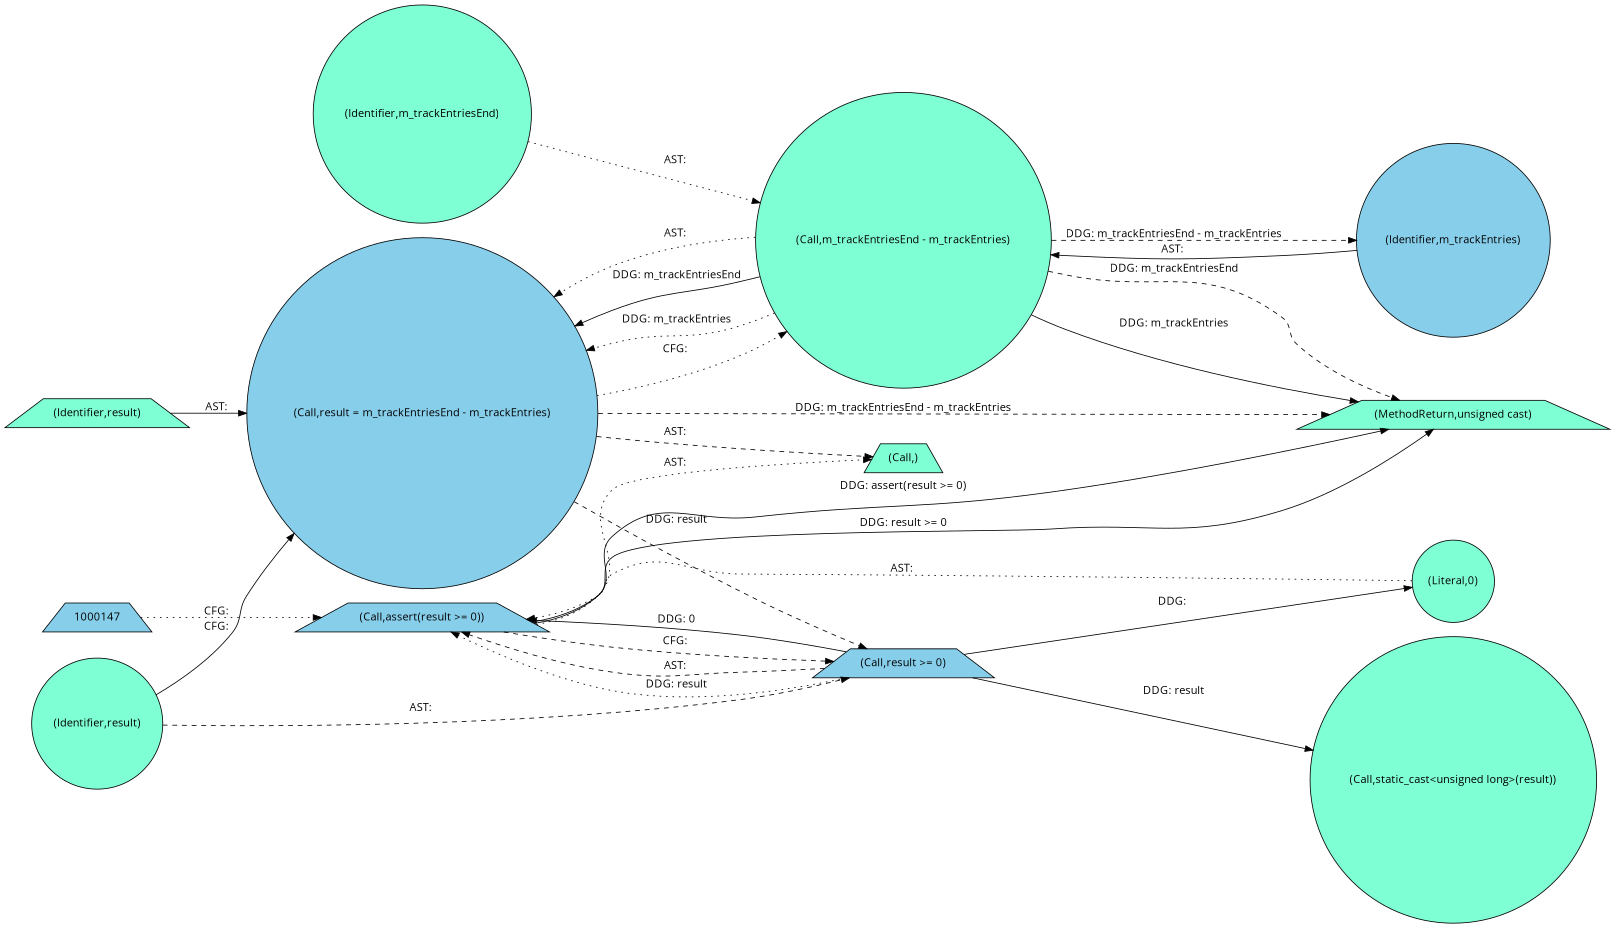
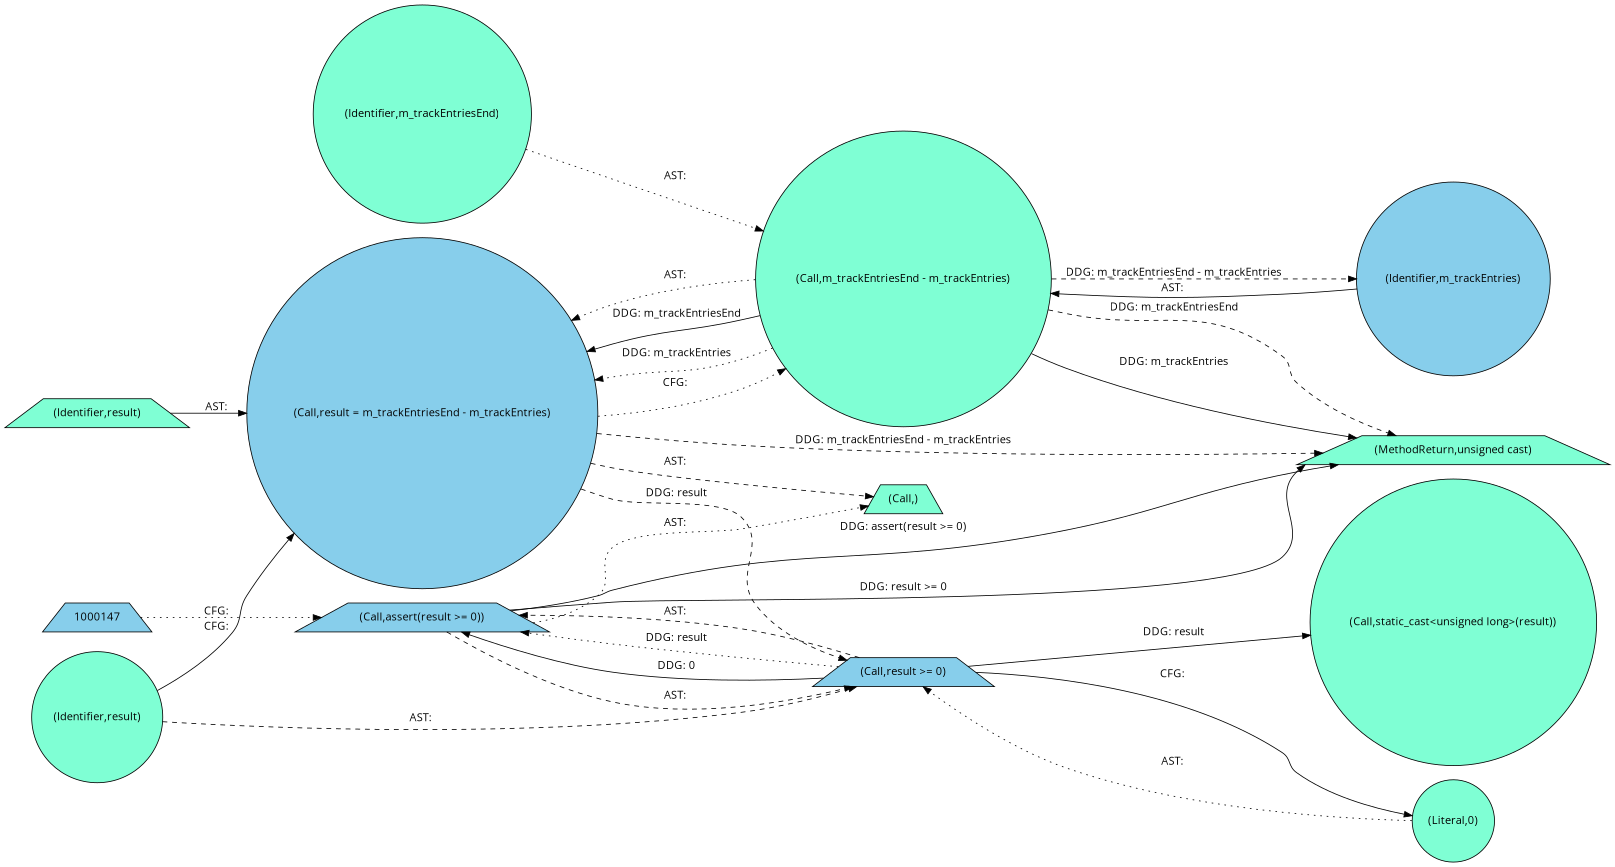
  digraph {
    fontname="Open Sans"
    rankdir=LR
    node [fillcolor=aquamarine fontname="Open Sans" shape=circle style=filled]
    edge [fontname="Open Sans" style=solid]
    n1 [fillcolor=skyblue label="(Call,assert(result >= 0))" shape=trapezium]
    n2 [fillcolor=skyblue label="(Call,result >= 0)" shape=trapezium]
    n3 [label="(Call,)" shape=trapezium]
    n4 [label="(MethodReturn,unsigned cast)" shape=trapezium]
    n5 [label="(Literal,0)"]
    n6 [label="(Call,static_cast<unsigned long>(result))"]
    n7 [fillcolor=skyblue label="(Call,result = m_trackEntriesEnd - m_trackEntries)"]
    n8 [label="(Call,m_trackEntriesEnd - m_trackEntries)"]
    n9 [fillcolor=skyblue label="(Identifier,m_trackEntries)"]
    n10 [label="(Identifier,m_trackEntriesEnd)"]
    n11 [label="(Identifier,result)" shape=trapezium]
    n12 [label="(Identifier,result)"]
    1000147 [fillcolor=skyblue shape=trapezium]
-   n1 -> n2 [label="CFG: " style=dashed]
+   n1 -> n2 [label="AST: " style=dashed]
    n1 -> n3 [label="AST: " style=dotted]
    n1 -> n4 [label="DDG: result >= 0"]
    n1 -> n4 [label="DDG: assert(result >= 0)"]
    n2 -> n1 [label="AST: " style=dashed]
    n2 -> n1 [label="DDG: result" style=dotted]
    n2 -> n1 [label="DDG: 0"]
-   n2 -> n5 [label="DDG: "]
+   n2 -> n5 [label="CFG: "]
    n2 -> n6 [label="DDG: result"]
-   n5 -> n1 [label="AST: " style=dotted]
+   n5 -> n2 [label="AST: " style=dotted]
    n7 -> n2 [label="DDG: result" style=dashed]
    n7 -> n3 [label="AST: " style=dashed]
    n7 -> n4 [label="DDG: m_trackEntriesEnd - m_trackEntries" style=dashed]
    n7 -> n8 [label="CFG: " style=dotted]
    n8 -> n4 [label="DDG: m_trackEntries"]
    n8 -> n4 [label="DDG: m_trackEntriesEnd" style=dashed]
    n8 -> n7 [label="AST: " style=dotted]
    n8 -> n7 [label="DDG: m_trackEntriesEnd"]
    n8 -> n7 [label="DDG: m_trackEntries" style=dotted]
    n8 -> n9 [label="DDG: m_trackEntriesEnd - m_trackEntries" style=dashed]
    n9 -> n8 [label="AST: "]
    n10 -> n8 [label="AST: " style=dotted]
    n11 -> n7 [label="AST: "]
    n12 -> n2 [label="AST: " style=dashed]
    n12 -> n7 [label="CFG: "]
    1000147 -> n1 [label="CFG: " style=dotted]
  }
